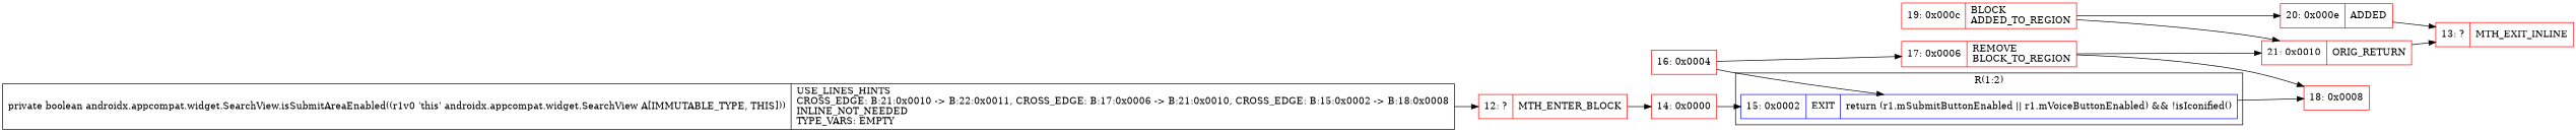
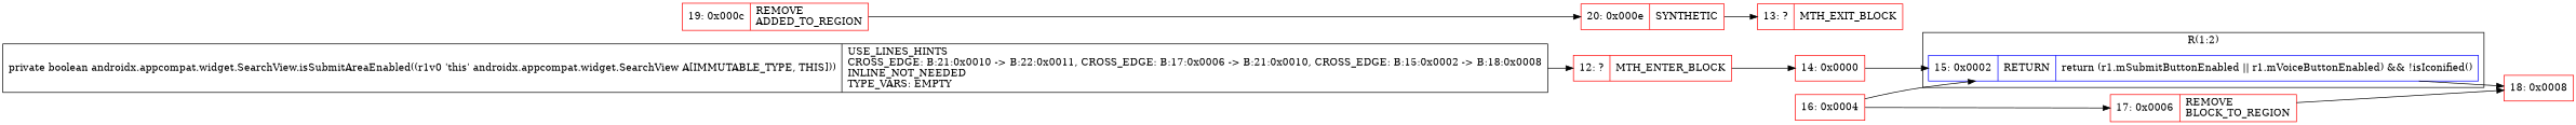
  digraph {
    rankdir=LR
    node [color=red shape=record]
-   n1 [color=blue label="{15\:\ 0x0002|EXIT\l|return (r1.mSubmitButtonEnabled \|\| r1.mVoiceButtonEnabled) && !isIconified()\l}"]
+   n1 [color=blue label="{15\:\ 0x0002|RETURN\l|return (r1.mSubmitButtonEnabled \|\| r1.mVoiceButtonEnabled) && !isIconified()\l}"]
    n2 [label="{18\:\ 0x0008}"]
    n3 [label="{16\:\ 0x0004}"]
    n4 [label="{17\:\ 0x0006|REMOVE\lBLOCK_TO_REGION\l}"]
    n5 [label="{12\:\ ?|MTH_ENTER_BLOCK\l}"]
    n6 [label="{14\:\ 0x0000}"]
-   n7 [label="{21\:\ 0x0010|ORIG_RETURN\l}"]
-   n8 [label="{13\:\ ?|MTH_EXIT_INLINE\l}"]
-   n9 [label="{19\:\ 0x000c|BLOCK\lADDED_TO_REGION\l}"]
-   n10 [label="{20\:\ 0x000e|ADDED\l}"]
+   n8 [label="{13\:\ ?|MTH_EXIT_BLOCK\l}"]
+   n9 [label="{19\:\ 0x000c|REMOVE\lADDED_TO_REGION\l}"]
+   n10 [label="{20\:\ 0x000e|SYNTHETIC\l}"]
    n11 [label="{private boolean androidx.appcompat.widget.SearchView.isSubmitAreaEnabled((r1v0 'this' androidx.appcompat.widget.SearchView A[IMMUTABLE_TYPE, THIS]))  | USE_LINES_HINTS\lCROSS_EDGE: B:21:0x0010 \-\> B:22:0x0011, CROSS_EDGE: B:17:0x0006 \-\> B:21:0x0010, CROSS_EDGE: B:15:0x0002 \-\> B:18:0x0008\lINLINE_NOT_NEEDED\lTYPE_VARS: EMPTY\l}" color=""]
    subgraph cluster_1 {
      label="R(1:2)"
      n1
    }
    n1 -> n2
    n3 -> n1
    n3 -> n4
    n4 -> n2
-   n4 -> n7
    n5 -> n6
    n6 -> n1
-   n7 -> n8
-   n9 -> n7
    n9 -> n10
    n10 -> n8
    n11 -> n5
  }
